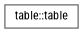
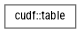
  digraph {
    rankdir=LR
    fontname="Roboto Condensed"
-   n1 [color=grey40 fillcolor=white fontname="Roboto Condensed" fontsize=10 height=0.2 label="table::table" shape=box style=filled width=0.4]
+   n1 [color=grey40 fillcolor=white fontname="Roboto Condensed" fontsize=10 height=0.2 label="cudf::table" shape=box style=filled width=0.4]
  }
